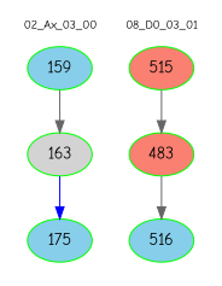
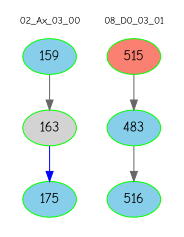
  digraph {
    fontname="Comic Neue"
    node [color=green fillcolor=skyblue fontname="Comic Neue" style=filled]
    edge [color=gray40 fontname="Comic Neue"]
    n1 [label=159]
    n2 [fillcolor=lightgrey label=163]
    n3 [label=175]
    n4 [fillcolor=salmon label=515]
-   n5 [fillcolor=salmon label=483]
+   n5 [label=483]
    n6 [label=516]
    subgraph cluster_1 {
      color=white
      fontsize=10
      label="02_Ax_03_00"
      n1
      n2
      n3
    }
    subgraph cluster_2 {
      color=white
      fontsize=10
      label="08_D0_03_01"
      n4
      n5
      n6
    }
    n1 -> n2
    n2 -> n3 [color=blue]
    n4 -> n5
    n5 -> n6
  }
